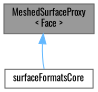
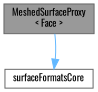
  digraph {
    fontname=Oswald
    node [color=gray40 fontname=Oswald fontsize=10 shape=box style=filled]
    n1 [fillcolor=grey60 fontcolor=black height=0.2 label="MeshedSurfaceProxy\l\< Face \>" width=0.4]
    n2 [fillcolor=white height=0.2 label=surfaceFormatsCore width=0.4]
-   n1 -> n2 [color=steelblue1 dir=back fontname=Oswald fontsize=10 labelfontname=Helvetica labelfontsize=10 style=solid]
+   n2 -> n1 [color=steelblue1 dir=back fontname=Oswald fontsize=10 labelfontname=Helvetica labelfontsize=10 style=solid]
  }
